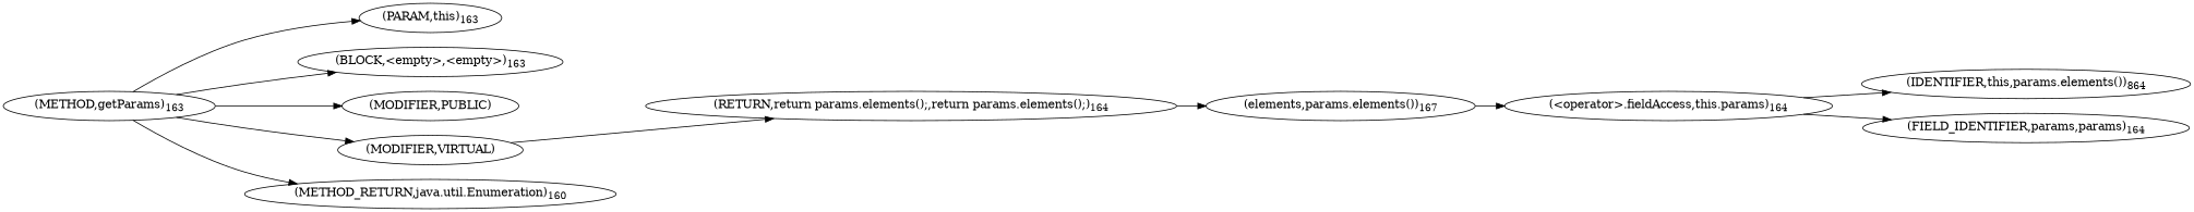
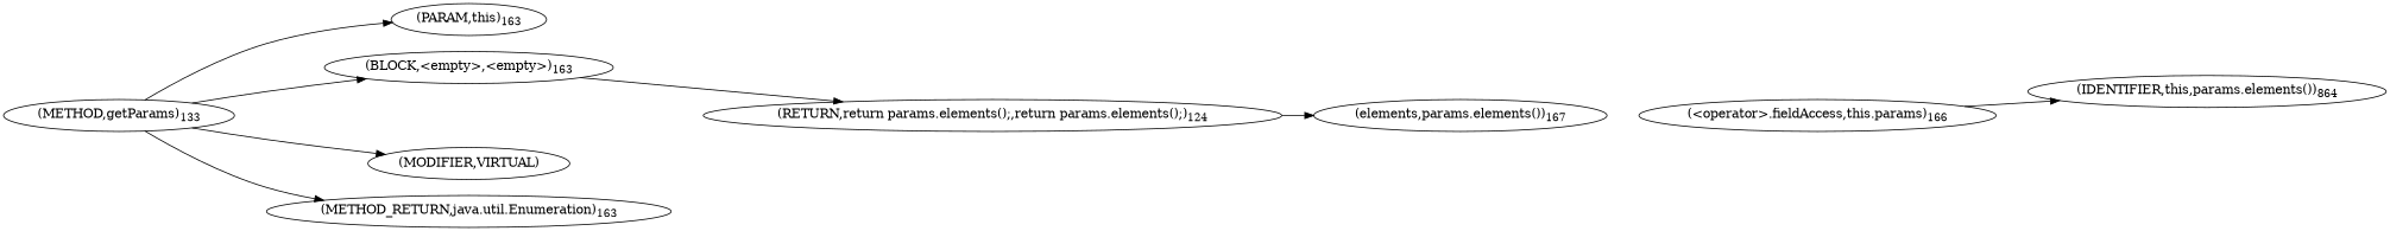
  digraph {
    rankdir=LR
-   n1 [label=<(METHOD,getParams)<SUB>163</SUB>>]
+   n1 [label=<(METHOD,getParams)<SUB>133</SUB>>]
    n2 [label=<(PARAM,this)<SUB>163</SUB>>]
    n3 [label=<(BLOCK,&lt;empty&gt;,&lt;empty&gt;)<SUB>163</SUB>>]
-   n4 [label=<(MODIFIER,PUBLIC)>]
    n5 [label=<(MODIFIER,VIRTUAL)>]
-   n6 [label=<(METHOD_RETURN,java.util.Enumeration)<SUB>160</SUB>>]
-   n7 [label=<(RETURN,return params.elements();,return params.elements();)<SUB>164</SUB>>]
+   n6 [label=<(METHOD_RETURN,java.util.Enumeration)<SUB>163</SUB>>]
+   n7 [label=<(RETURN,return params.elements();,return params.elements();)<SUB>124</SUB>>]
    n8 [label=<(elements,params.elements())<SUB>167</SUB>>]
-   n9 [label=<(&lt;operator&gt;.fieldAccess,this.params)<SUB>164</SUB>>]
+   n9 [label=<(&lt;operator&gt;.fieldAccess,this.params)<SUB>166</SUB>>]
    n10 [label=<(IDENTIFIER,this,params.elements())<SUB>864</SUB>>]
-   n11 [label=<(FIELD_IDENTIFIER,params,params)<SUB>164</SUB>>]
    n1 -> n2
    n1 -> n3
-   n1 -> n4
    n1 -> n5
    n1 -> n6
-   n5 -> n7
+   n3 -> n7
    n7 -> n8
-   n8 -> n9
    n9 -> n10
-   n9 -> n11
  }
